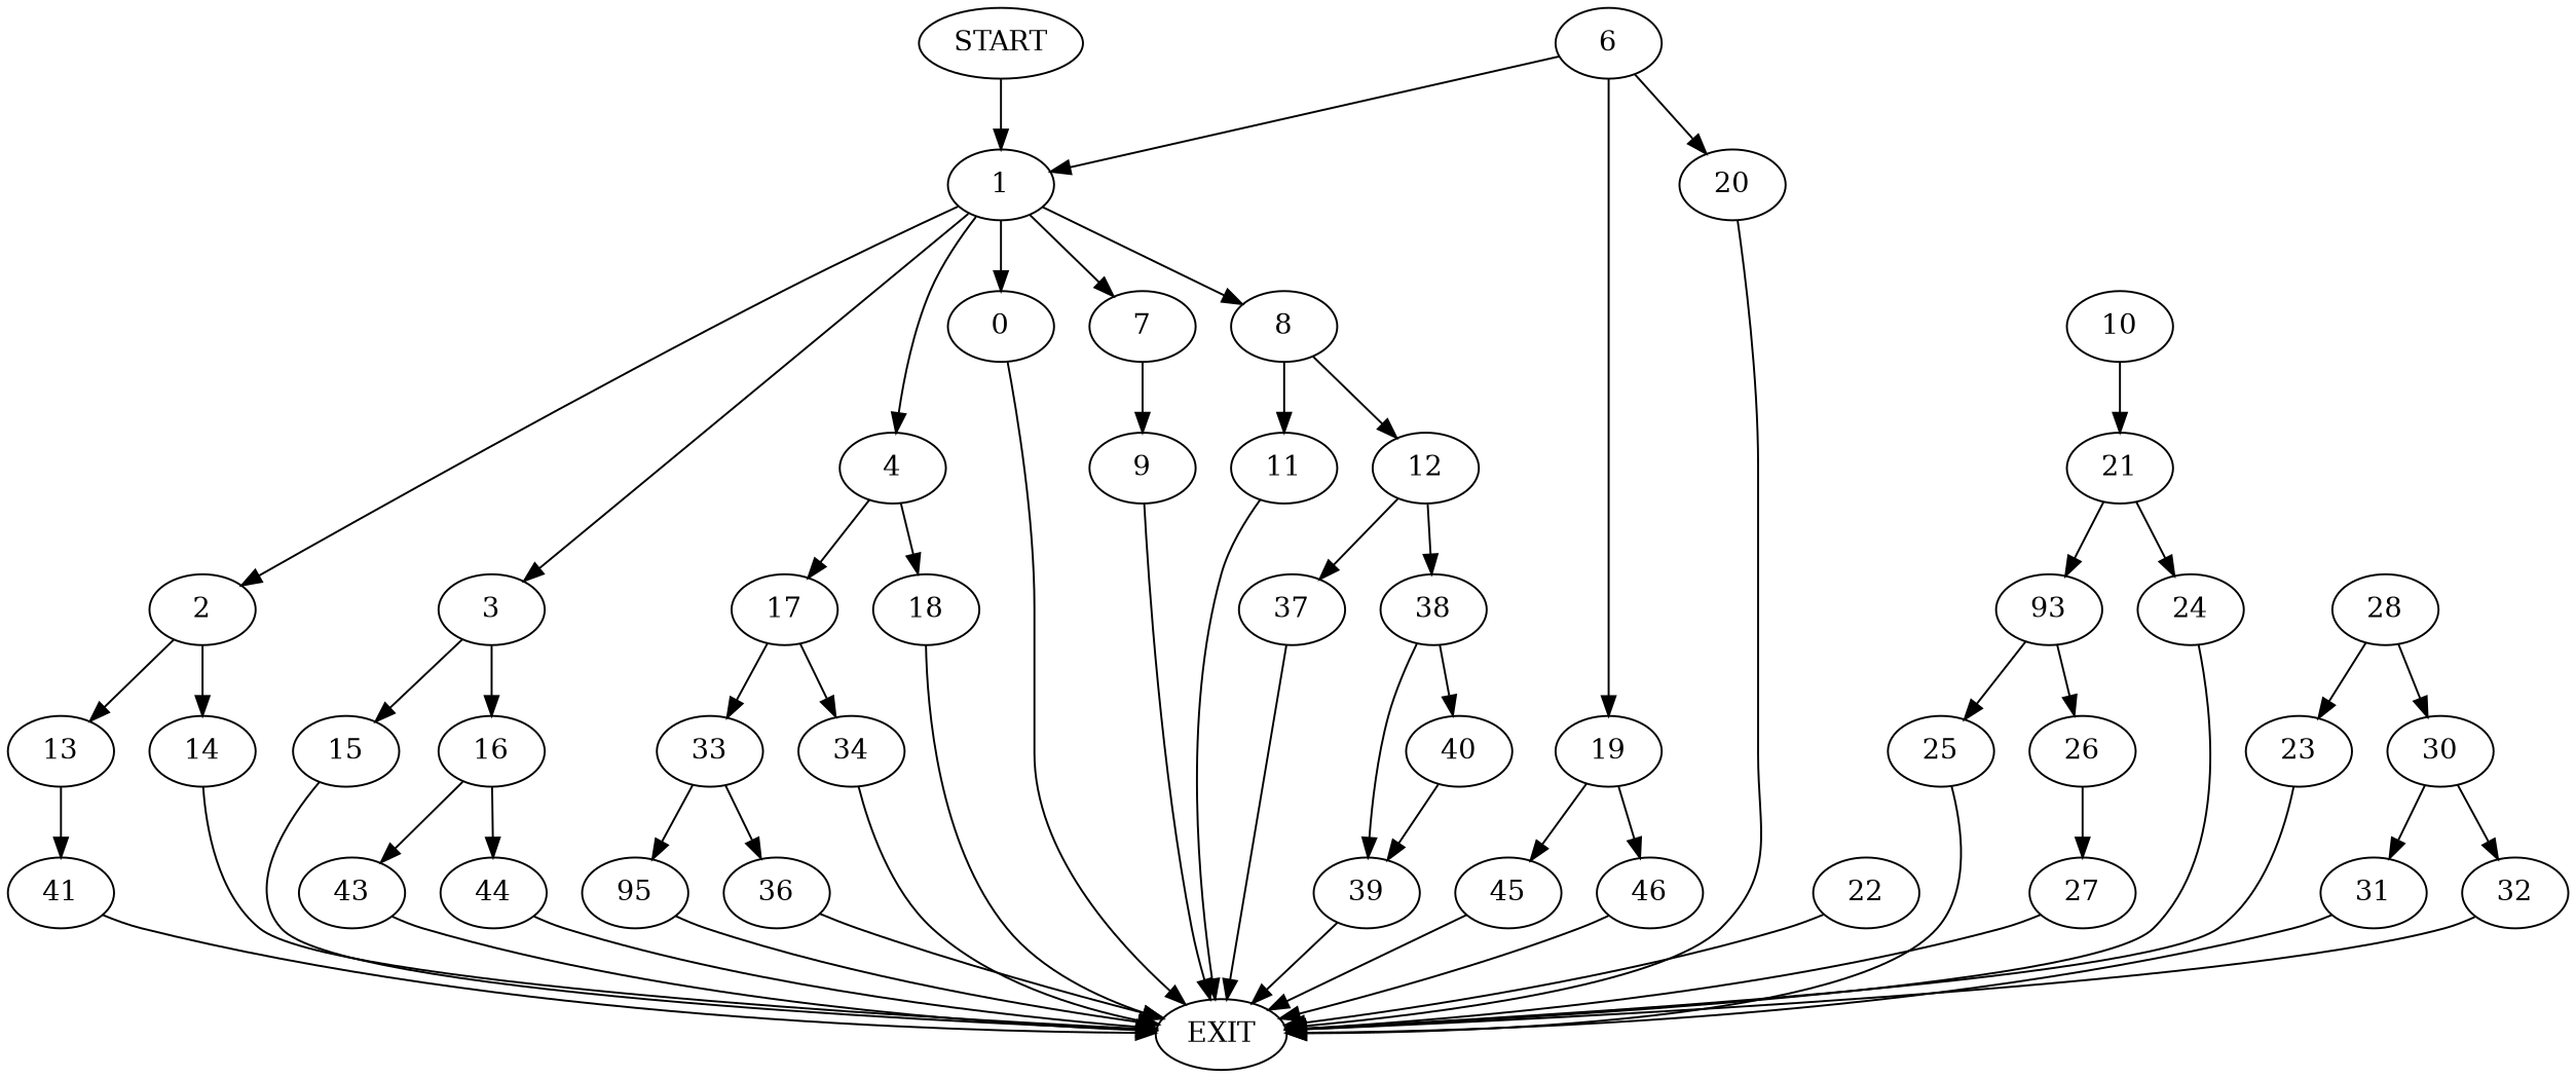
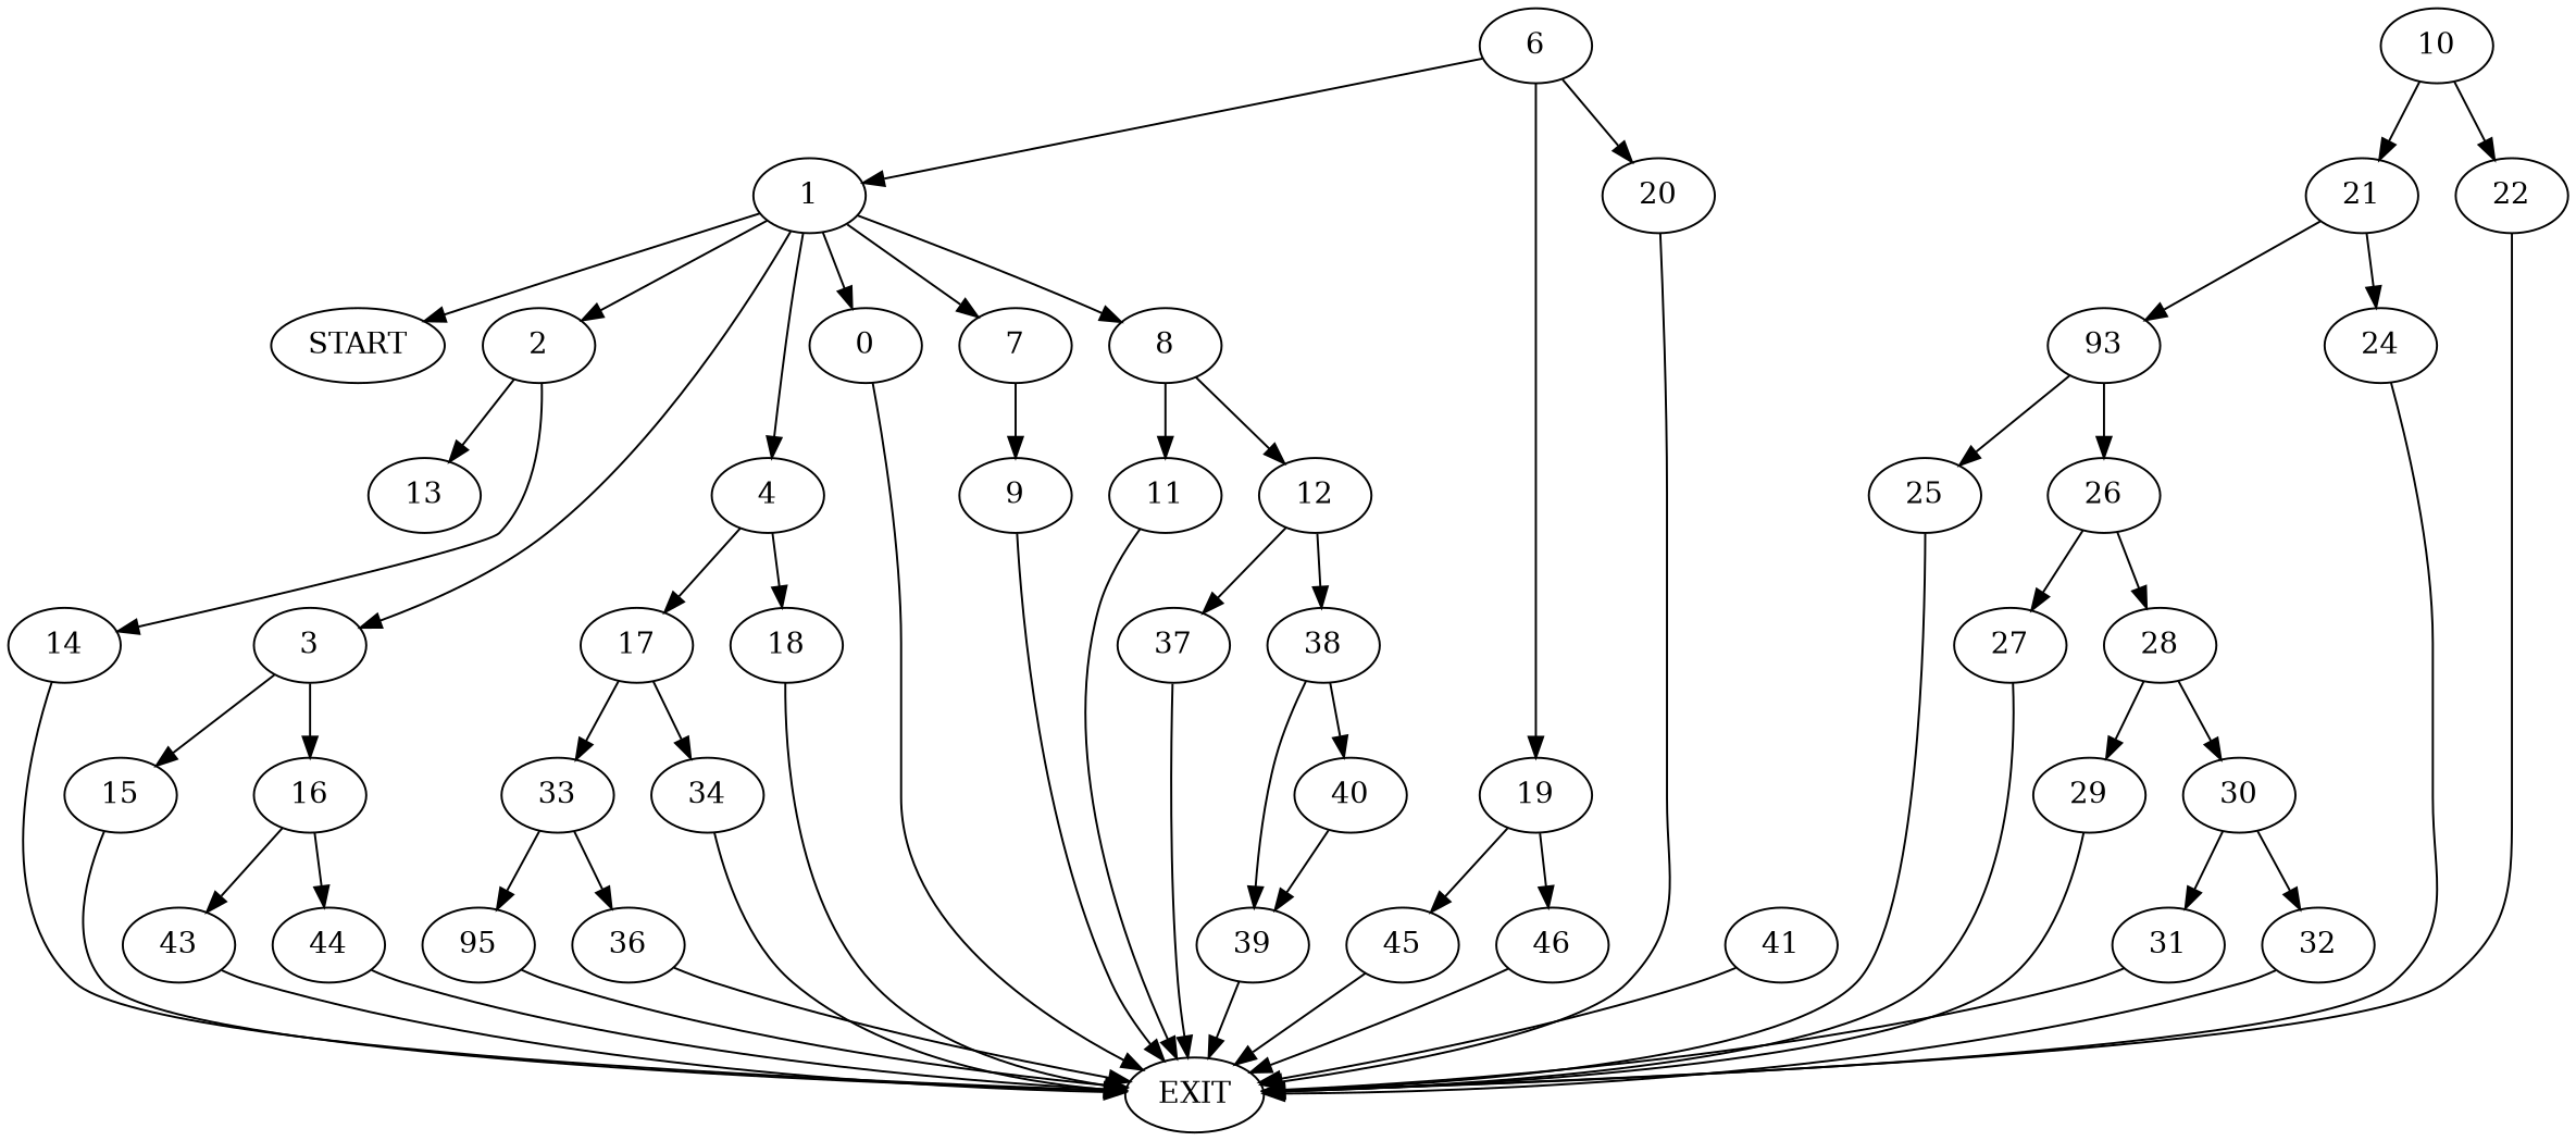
  digraph {
    n1 [label=START]
    1
    2
    3
    4
    n6 [label=0]
    7
    8
    n9 [label=EXIT]
    13
    14
    15
    16
    17
    18
    6
    19
    20
    9
    11
    12
    41
    43
    44
    33
    34
    45
    46
    10
    21
    22
    37
    38
    n34 [label=93]
    24
    39
    40
    n38 [label=95]
    36
    25
    26
    27
    28
-   29 [label=23]
+   29
    30
    31
    32
-   n1 -> 1
+   1 -> n1
    1 -> 2
    1 -> 3
    1 -> 4
    1 -> n6
    1 -> 7
    1 -> 8
    2 -> 13
    2 -> 14
    3 -> 15
    3 -> 16
    4 -> 17
    4 -> 18
    n6 -> n9
    7 -> 9
    8 -> 11
    8 -> 12
-   13 -> 41
    14 -> n9
    15 -> n9
    16 -> 43
    16 -> 44
    17 -> 33
    17 -> 34
    18 -> n9
    6 -> 1
    6 -> 19
    6 -> 20
    19 -> 45
    19 -> 46
    20 -> n9
    9 -> n9
    11 -> n9
    12 -> 37
    12 -> 38
    41 -> n9
    43 -> n9
    44 -> n9
    33 -> n38
    33 -> 36
    34 -> n9
    45 -> n9
    46 -> n9
    10 -> 21
+   10 -> 22
    21 -> n34
    21 -> 24
    22 -> n9
    37 -> n9
    38 -> 39
    38 -> 40
    n34 -> 25
    n34 -> 26
    24 -> n9
    39 -> n9
    40 -> 39
    n38 -> n9
    36 -> n9
    25 -> n9
    26 -> 27
+   26 -> 28
    27 -> n9
    28 -> 29
    28 -> 30
    29 -> n9
    30 -> 31
    30 -> 32
    31 -> n9
    32 -> n9
  }
